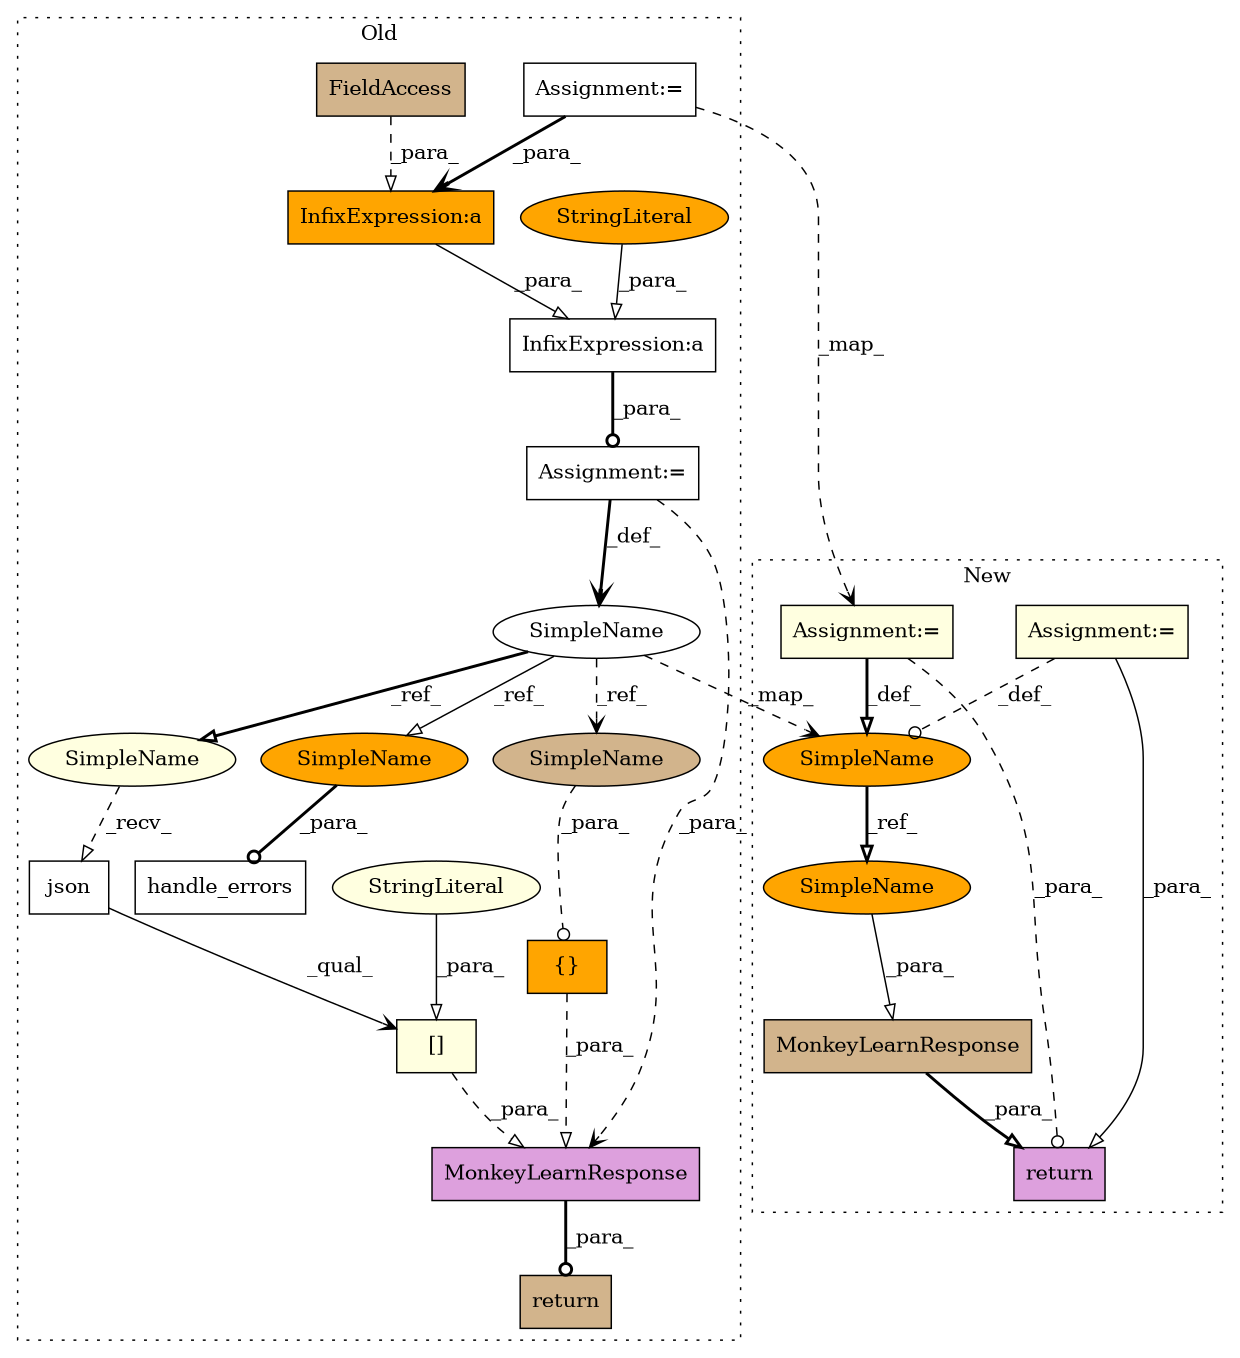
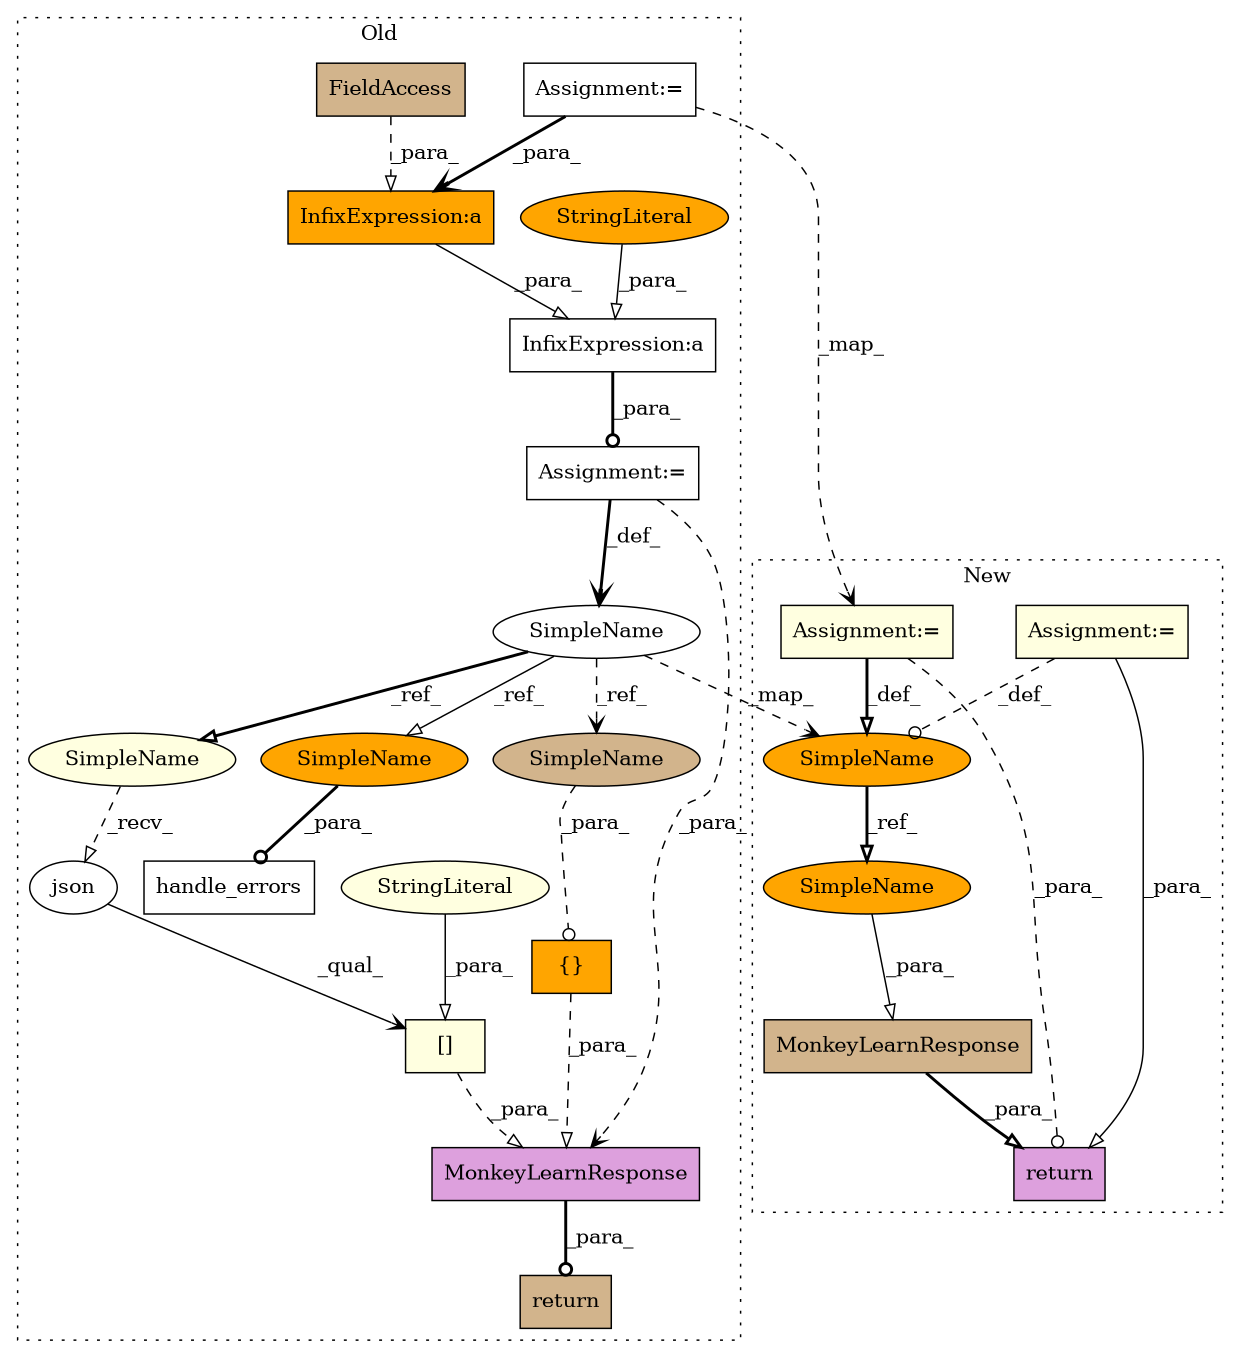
  digraph {
    node [a=42 l=8 shape=box style=filled fillcolor=white]
    edge [style=dashed arrowhead=onormal]
    n1 [a=32 l="14,1" label=handle_errors s="9271,9293"]
    n2 [a=27 l=3 label="InfixExpression:a" s=8918 fillcolor=orange]
    n3 [a=4 l="1,1" label="{}" s="9362,9371" fillcolor=orange]
    n4 [a=2 l="16,1" label="[]" s="9327,9351" fillcolor=lightyellow]
    n5 [label=SimpleName s=9197 shape=ellipse]
    n6 [a=45 label=StringLiteral s=9343 shape=ellipse fillcolor=lightyellow]
    n7 [a=22 l=13 label=FieldAccess s=8905 fillcolor=tan]
-   n8 [a=32 l=6 label=json s=9336]
+   n8 [a=32 l=6 label=json s=9336 shape=ellipse]
    n9 [a=7 l=1 label="Assignment:=" s=8900]
    n10 [a=41 l=7 label=return s=9300 fillcolor=tan]
    n11 [a=32 l="20,1" label=MonkeyLearnResponse s="9307,9372" fillcolor=plum]
    n12 [a=27 l=3 label="InfixExpression:a" s=8972]
    n13 [a=45 l=3 label=StringLiteral s=8975 shape=ellipse fillcolor=orange]
    n14 [a=7 l=9 label="Assignment:=" s=8737]
    n15 [label=SimpleName s=9363 shape=ellipse fillcolor=tan]
    n16 [label=SimpleName s=9285 shape=ellipse fillcolor=orange]
    n17 [label=SimpleName s=9327 shape=ellipse fillcolor=lightyellow]
    n18 [a=32 l="20,1" label=MonkeyLearnResponse s="5986,6014" fillcolor=tan]
    n19 [label=SimpleName s=5910 shape=ellipse fillcolor=orange]
    n20 [a=7 l=1 label="Assignment:=" s=5860 fillcolor=lightyellow]
    n21 [a=41 l=7 label=return s=5979 fillcolor=plum]
    n22 [a=7 l=18 label="Assignment:=" s=5682 fillcolor=lightyellow]
    n23 [label=SimpleName s=6006 shape=ellipse fillcolor=orange]
    subgraph cluster_1 {
      label=Old
      style=dotted
      n1
      n2
      n3
      n4
      n5
      n6
      n7
      n8
      n9
      n10
      n11
      n12
      n13
      n14
      n15
      n16
      n17
    }
    subgraph cluster_2 {
      label=New
      style=dotted
      n18
      n19
      n20
      n21
      n22
      n23
    }
    n2 -> n12 [label=_para_ style=solid]
    n3 -> n11 [label=_para_]
    n4 -> n11 [label=_para_]
    n5 -> n15 [label=_ref_ arrowhead=vee]
    n5 -> n16 [label=_ref_ style=solid]
    n5 -> n17 [label=_ref_ style=bold]
    n5 -> n19 [label=_map_ arrowhead=vee]
    n6 -> n4 [label=_para_ style=solid]
    n7 -> n2 [label=_para_]
    n8 -> n4 [label=_qual_ style=solid arrowhead=vee]
    n9 -> n5 [label=_def_ style=bold arrowhead=vee]
    n9 -> n11 [label=_para_ arrowhead=vee]
    n11 -> n10 [label=_para_ style=bold arrowhead=odot]
    n12 -> n9 [label=_para_ style=bold arrowhead=odot]
    n13 -> n12 [label=_para_ style=solid]
    n14 -> n2 [label=_para_ style=bold arrowhead=vee]
    n14 -> n22 [label=_map_ arrowhead=vee]
    n15 -> n3 [label=_para_ arrowhead=odot]
    n16 -> n1 [label=_para_ style=bold arrowhead=odot]
    n17 -> n8 [label=_recv_]
    n18 -> n21 [label=_para_ style=bold]
    n19 -> n23 [label=_ref_ style=bold]
    n20 -> n19 [label=_def_ arrowhead=odot]
    n20 -> n21 [label=_para_ style=solid]
    n22 -> n19 [label=_def_ style=bold]
    n22 -> n21 [label=_para_ arrowhead=odot]
    n23 -> n18 [label=_para_ style=solid]
  }
